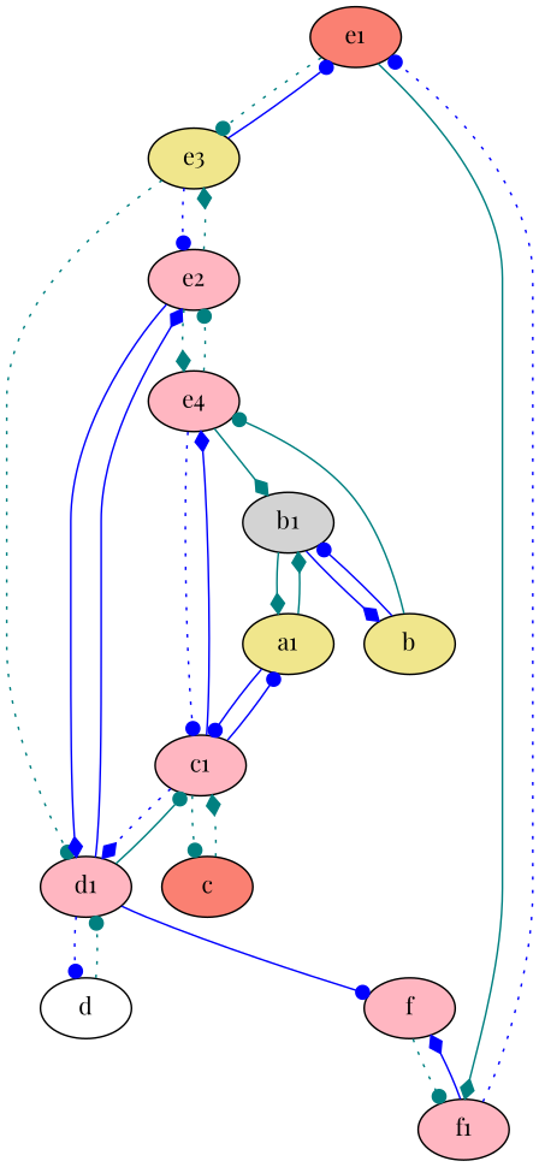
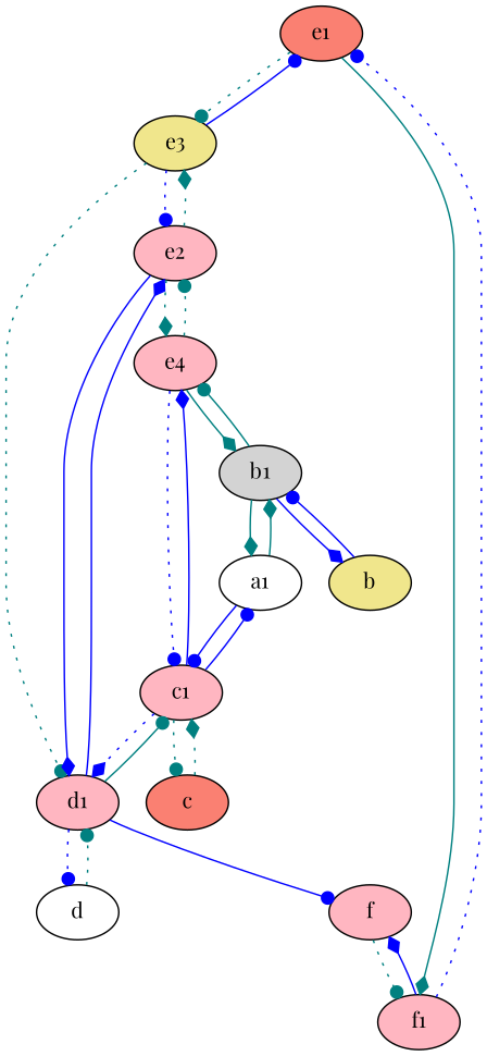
  digraph {
    fontname="Playfair Display"
    node [fillcolor=lightpink fontname="Playfair Display" style=filled]
    edge [arrowhead=dot color=teal fontname="Playfair Display" style=solid]
    e1 [fillcolor=salmon]
    e3 [fillcolor=khaki]
    f1
    d1
    e2
    c1
    d [fillcolor=white]
    f
    e4
    c [fillcolor=salmon]
-   a1 [fillcolor=khaki]
+   a1 [fillcolor=white]
    b1 [fillcolor=lightgrey]
    b [fillcolor=khaki]
    e1 -> e3 [style=dotted]
    e1 -> f1 [arrowhead=diamond]
    e3 -> e1 [color=blue]
    e3 -> d1 [style=dotted]
    e3 -> e2 [color=blue style=dotted]
    f1 -> e1 [color=blue style=dotted]
    f1 -> f [arrowhead=diamond color=blue]
    d1 -> e2 [arrowhead=diamond color=blue]
    d1 -> c1
    d1 -> d [color=blue style=dotted]
    d1 -> f [color=blue]
    e2 -> e3 [arrowhead=diamond style=dotted]
    e2 -> d1 [arrowhead=diamond color=blue]
    e2 -> e4 [arrowhead=diamond style=dotted]
    c1 -> d1 [arrowhead=diamond color=blue style=dotted]
    c1 -> e4 [arrowhead=diamond color=blue]
    c1 -> c [style=dotted]
    c1 -> a1 [color=blue]
    d -> d1 [style=dotted]
    f -> f1 [style=dotted]
    e4 -> e2 [style=dotted]
    e4 -> c1 [color=blue style=dotted]
    e4 -> b1 [arrowhead=diamond]
    c -> c1 [arrowhead=diamond style=dotted]
    a1 -> c1 [color=blue]
    a1 -> b1 [arrowhead=diamond]
-   b -> e4
+   b1 -> e4
    b1 -> a1 [arrowhead=diamond]
    b1 -> b [arrowhead=diamond color=blue]
    b -> b1 [color=blue]
  }
